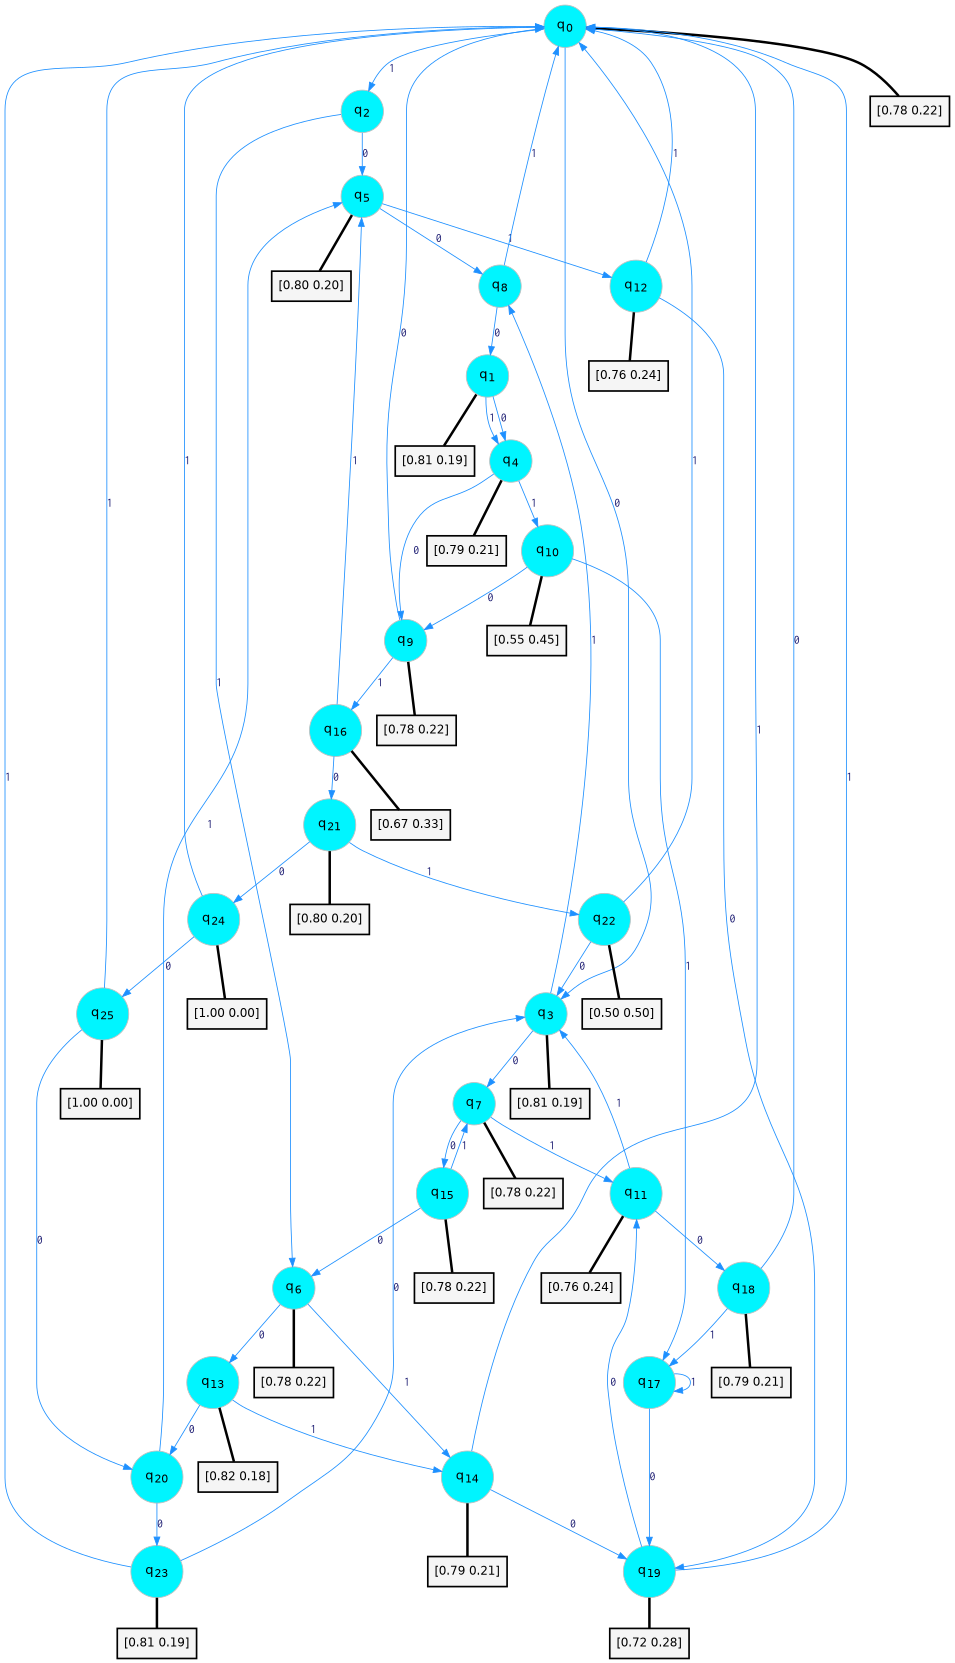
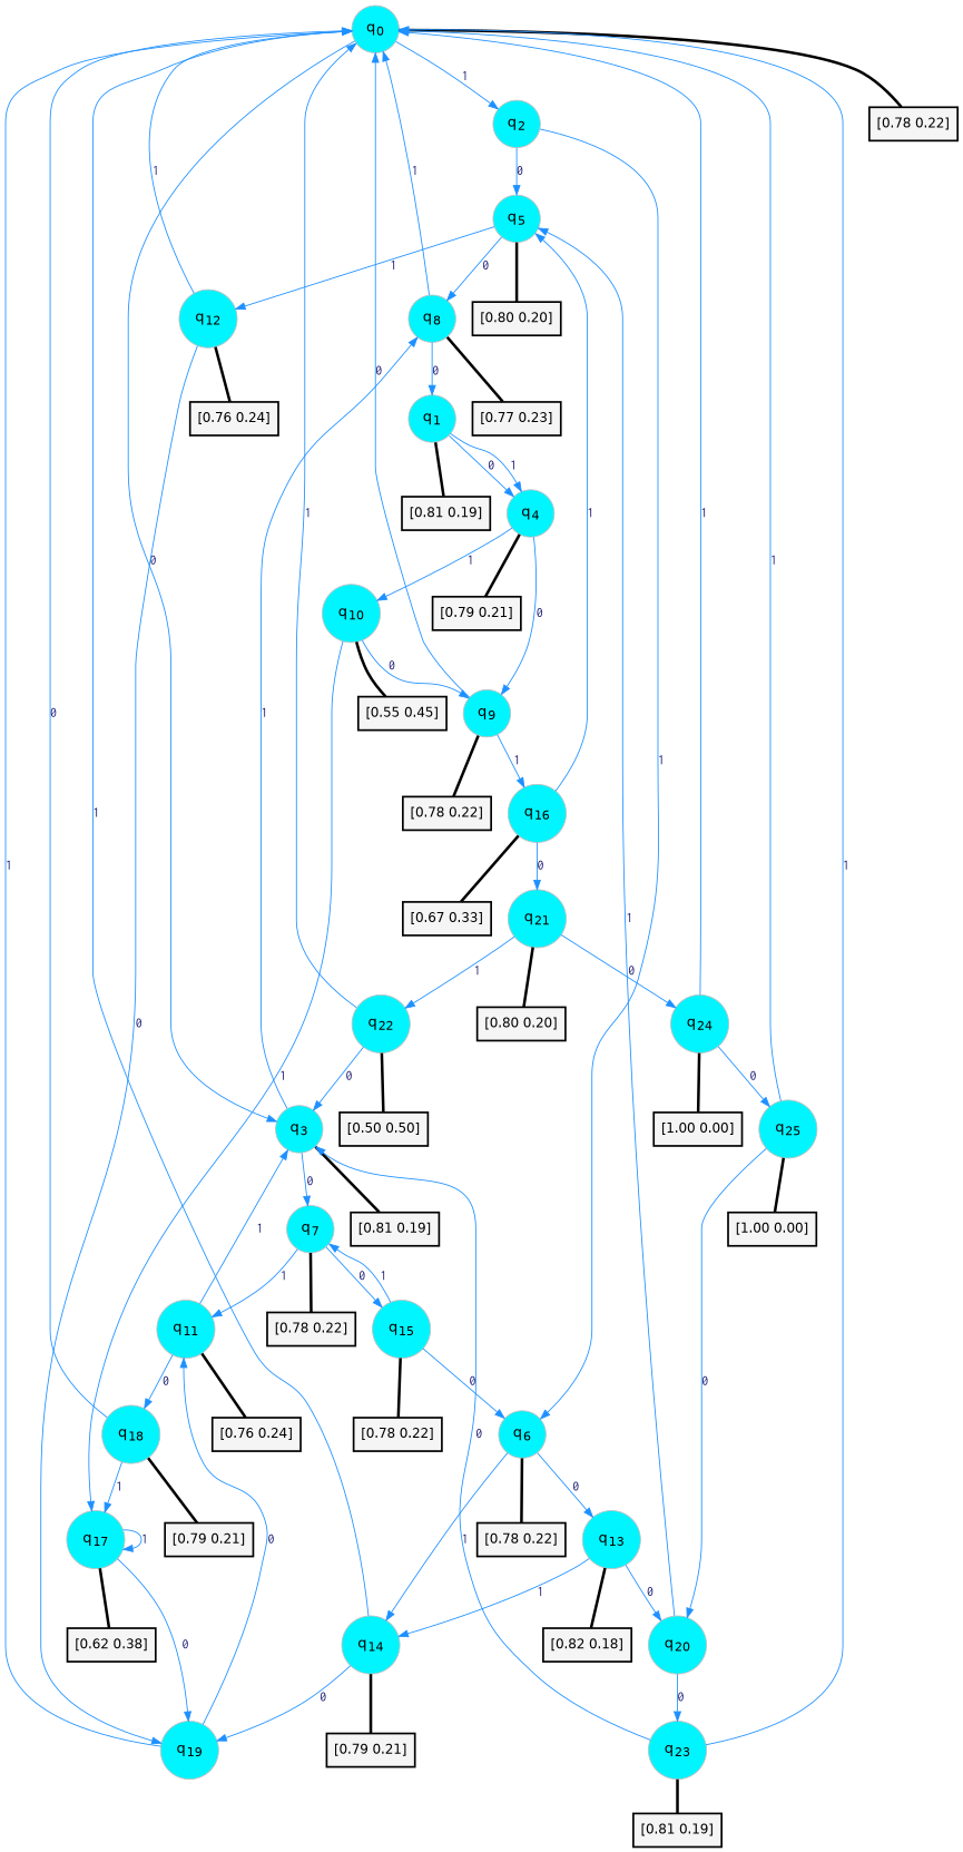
  digraph {
    rankdir=TD
    node [color=gray fillcolor=turquoise1 fontcolor=black fontname=Helvetica fontsize=16 fontweight=bold shape=circle style=filled]
    edge [arrowsize=1 color=dodgerblue1 fontcolor=midnightblue fontname=courier fontweight=bold penwidth=1 style=solid weight=20]
    n1 [label=<q<SUB>0</SUB>>]
    n2 [label=<q<SUB>2</SUB>>]
    n3 [label=<q<SUB>3</SUB>>]
    n4 [color=black fillcolor=whitesmoke fontsize=14 label="[0.78 0.22]" penwidth=2 shape=box]
    n5 [label=<q<SUB>5</SUB>>]
    n6 [label=<q<SUB>6</SUB>>]
    n7 [label=<q<SUB>7</SUB>>]
    n8 [label=<q<SUB>8</SUB>>]
    n9 [color=black fillcolor=whitesmoke fontsize=14 label="[0.81 0.19]" penwidth=2 shape=box]
    n10 [label=<q<SUB>1</SUB>>]
    n11 [label=<q<SUB>4</SUB>>]
    n12 [color=black fillcolor=whitesmoke fontsize=14 label="[0.81 0.19]" penwidth=2 shape=box]
    n13 [label=<q<SUB>9</SUB>>]
    n14 [label=<q<SUB>10</SUB>>]
    n15 [color=black fillcolor=whitesmoke fontsize=14 label="[0.79 0.21]" penwidth=2 shape=box]
    n16 [label=<q<SUB>12</SUB>>]
    n17 [color=black fillcolor=whitesmoke fontsize=14 label="[0.80 0.20]" penwidth=2 shape=box]
    n18 [label=<q<SUB>13</SUB>>]
    n19 [label=<q<SUB>14</SUB>>]
    n20 [color=black fillcolor=whitesmoke fontsize=14 label="[0.78 0.22]" penwidth=2 shape=box]
    n21 [label=<q<SUB>11</SUB>>]
    n22 [label=<q<SUB>15</SUB>>]
    n23 [color=black fillcolor=whitesmoke fontsize=14 label="[0.78 0.22]" penwidth=2 shape=box]
+   n24 [color=black fillcolor=whitesmoke fontsize=14 label="[0.77 0.23]" penwidth=2 shape=box]
    n25 [label=<q<SUB>16</SUB>>]
    n26 [color=black fillcolor=whitesmoke fontsize=14 label="[0.78 0.22]" penwidth=2 shape=box]
    n27 [label=<q<SUB>17</SUB>>]
    n28 [color=black fillcolor=whitesmoke fontsize=14 label="[0.55 0.45]" penwidth=2 shape=box]
    n29 [label=<q<SUB>19</SUB>>]
    n30 [color=black fillcolor=whitesmoke fontsize=14 label="[0.76 0.24]" penwidth=2 shape=box]
    n31 [label=<q<SUB>20</SUB>>]
    n32 [color=black fillcolor=whitesmoke fontsize=14 label="[0.82 0.18]" penwidth=2 shape=box]
    n33 [color=black fillcolor=whitesmoke fontsize=14 label="[0.79 0.21]" penwidth=2 shape=box]
    n34 [label=<q<SUB>18</SUB>>]
    n35 [color=black fillcolor=whitesmoke fontsize=14 label="[0.76 0.24]" penwidth=2 shape=box]
    n36 [color=black fillcolor=whitesmoke fontsize=14 label="[0.78 0.22]" penwidth=2 shape=box]
    n37 [label=<q<SUB>21</SUB>>]
    n38 [color=black fillcolor=whitesmoke fontsize=14 label="[0.67 0.33]" penwidth=2 shape=box]
+   n39 [color=black fillcolor=whitesmoke fontsize=14 label="[0.62 0.38]" penwidth=2 shape=box]
    n40 [color=black fillcolor=whitesmoke fontsize=14 label="[0.79 0.21]" penwidth=2 shape=box]
-   n41 [color=black fillcolor=whitesmoke fontsize=14 label="[0.72 0.28]" penwidth=2 shape=box]
    n42 [label=<q<SUB>23</SUB>>]
    n43 [label=<q<SUB>22</SUB>>]
    n44 [label=<q<SUB>24</SUB>>]
    n45 [color=black fillcolor=whitesmoke fontsize=14 label="[0.80 0.20]" penwidth=2 shape=box]
    n46 [color=black fillcolor=whitesmoke fontsize=14 label="[0.81 0.19]" penwidth=2 shape=box]
    n47 [color=black fillcolor=whitesmoke fontsize=14 label="[0.50 0.50]" penwidth=2 shape=box]
    n48 [label=<q<SUB>25</SUB>>]
    n49 [color=black fillcolor=whitesmoke fontsize=14 label="[1.00 0.00]" penwidth=2 shape=box]
    n50 [color=black fillcolor=whitesmoke fontsize=14 label="[1.00 0.00]" penwidth=2 shape=box]
    n1 -> n2 [label=1]
    n1 -> n3 [label=0]
    n1 -> n4 [arrowhead=none color=black penwidth=3]
    n2 -> n5 [label=0]
    n2 -> n6 [label=1]
    n3 -> n7 [label=0]
    n3 -> n8 [label=1]
    n3 -> n9 [arrowhead=none color=black penwidth=3]
    n5 -> n8 [label=0]
    n5 -> n16 [label=1]
    n5 -> n17 [arrowhead=none color=black penwidth=3]
    n6 -> n18 [label=0]
    n6 -> n19 [label=1]
    n6 -> n20 [arrowhead=none color=black penwidth=3]
    n7 -> n21 [label=1]
    n7 -> n22 [label=0]
    n7 -> n23 [arrowhead=none color=black penwidth=3]
    n8 -> n1 [label=1]
    n8 -> n10 [label=0]
+   n8 -> n24 [arrowhead=none color=black penwidth=3]
    n10 -> n11 [label=0]
    n10 -> n11 [label=1]
    n10 -> n12 [arrowhead=none color=black penwidth=3]
    n11 -> n13 [label=0]
    n11 -> n14 [label=1]
    n11 -> n15 [arrowhead=none color=black penwidth=3]
    n13 -> n1 [label=0]
    n13 -> n25 [label=1]
    n13 -> n26 [arrowhead=none color=black penwidth=3]
    n14 -> n13 [label=0]
    n14 -> n27 [label=1]
    n14 -> n28 [arrowhead=none color=black penwidth=3]
    n16 -> n1 [label=1]
    n16 -> n29 [label=0]
    n16 -> n30 [arrowhead=none color=black penwidth=3]
    n18 -> n19 [label=1]
    n18 -> n31 [label=0]
    n18 -> n32 [arrowhead=none color=black penwidth=3]
    n19 -> n1 [label=1]
    n19 -> n29 [label=0]
    n19 -> n33 [arrowhead=none color=black penwidth=3]
    n21 -> n3 [label=1]
    n21 -> n34 [label=0]
    n21 -> n35 [arrowhead=none color=black penwidth=3]
    n22 -> n6 [label=0]
    n22 -> n7 [label=1]
    n22 -> n36 [arrowhead=none color=black penwidth=3]
    n25 -> n5 [label=1]
    n25 -> n37 [label=0]
    n25 -> n38 [arrowhead=none color=black penwidth=3]
    n27 -> n27 [label=1]
    n27 -> n29 [label=0]
+   n27 -> n39 [arrowhead=none color=black penwidth=3]
    n29 -> n1 [label=1]
    n29 -> n21 [label=0]
-   n29 -> n41 [arrowhead=none color=black penwidth=3]
    n31 -> n5 [label=1]
    n31 -> n42 [label=0]
    n34 -> n1 [label=0]
    n34 -> n27 [label=1]
    n34 -> n40 [arrowhead=none color=black penwidth=3]
    n37 -> n43 [label=1]
    n37 -> n44 [label=0]
    n37 -> n45 [arrowhead=none color=black penwidth=3]
    n42 -> n1 [label=1]
    n42 -> n3 [label=0]
    n42 -> n46 [arrowhead=none color=black penwidth=3]
    n43 -> n1 [label=1]
    n43 -> n3 [label=0]
    n43 -> n47 [arrowhead=none color=black penwidth=3]
    n44 -> n1 [label=1]
    n44 -> n48 [label=0]
    n44 -> n49 [arrowhead=none color=black penwidth=3]
    n48 -> n1 [label=1]
    n48 -> n31 [label=0]
    n48 -> n50 [arrowhead=none color=black penwidth=3]
  }
